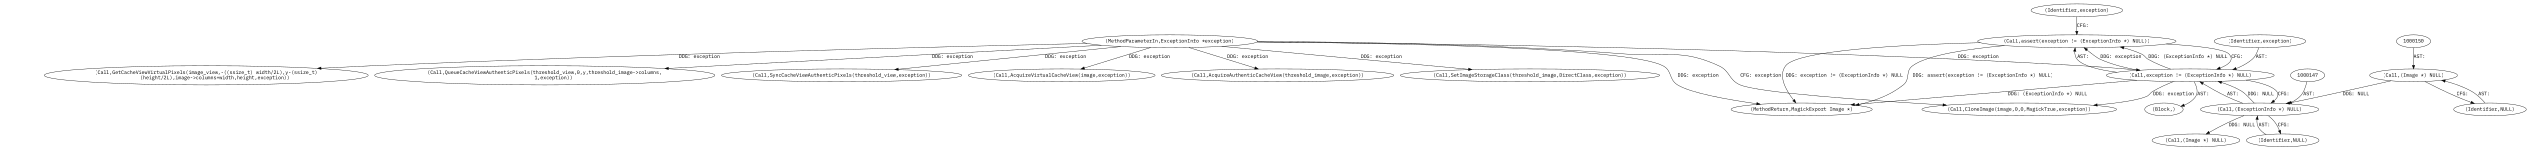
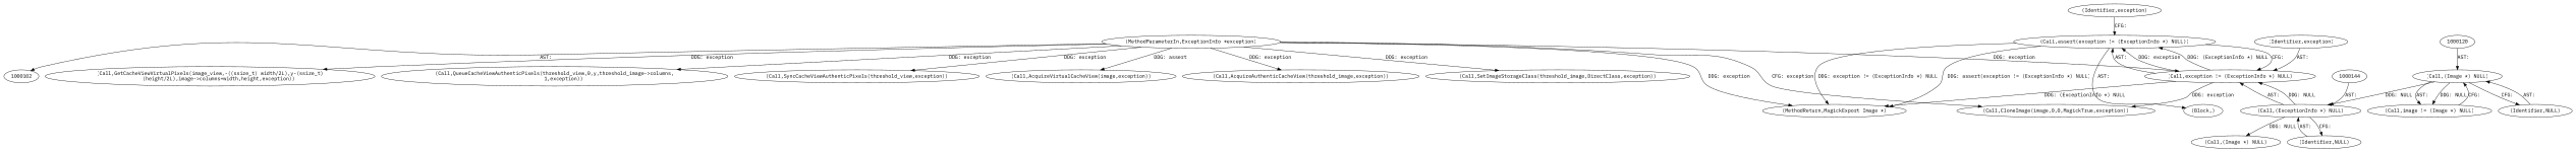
  digraph {
    fontname="IBM Plex Mono"
    node [fontname="IBM Plex Mono"]
    edge [fontname="IBM Plex Mono"]
    n1 [label="(Call,assert(exception != (ExceptionInfo *) NULL))"]
    n2 [label="(Call,exception != (ExceptionInfo *) NULL)"]
    n3 [label="(Block,)"]
    n4 [label="(MethodReturn,MagickExport Image *)"]
    n5 [label="(Call,(ExceptionInfo *) NULL)"]
    n6 [label="(Call,CloneImage(image,0,0,MagickTrue,exception))"]
    n7 [label="(Call,(Image *) NULL)"]
    n8 [label="(Identifier,NULL)"]
    n9 [label="(MethodParameterIn,ExceptionInfo *exception)"]
    n10 [label="(Call,GetCacheViewVirtualPixels(image_view,-((ssize_t) width/2L),y-(ssize_t)\n      (height/2L),image->columns+width,height,exception))"]
    n11 [label="(Call,QueueCacheViewAuthenticPixels(threshold_view,0,y,threshold_image->columns,\n      1,exception))"]
    n12 [label="(Call,SyncCacheViewAuthenticPixels(threshold_view,exception))"]
    n13 [label="(Call,AcquireVirtualCacheView(image,exception))"]
    n14 [label="(Call,AcquireAuthenticCacheView(threshold_image,exception))"]
    n15 [label="(Call,SetImageStorageClass(threshold_image,DirectClass,exception))"]
+   1000102
    n17 [label="(Call,(Image *) NULL)"]
+   n18 [label="(Call,image != (Image *) NULL)"]
    n19 [label="(Identifier,NULL)"]
    n20 [label="(Identifier,exception)"]
    n21 [label="(Identifier,exception)"]
-   1000147
-   1000120 [label=1000150]
+   1000147 [label=1000144]
+   1000120
    n1 -> n2 [label="CFG: "]
-   n2 -> n3 [label="AST: "]
+   n1 -> n3 [label="AST: "]
    n1 -> n4 [label="DDG: exception != (ExceptionInfo *) NULL"]
    n1 -> n4 [label="DDG: assert(exception != (ExceptionInfo *) NULL)"]
    n2 -> n1 [label="AST: "]
    n2 -> n1 [label="DDG: exception"]
    n2 -> n1 [label="DDG: (ExceptionInfo *) NULL"]
    n2 -> n4 [label="DDG: (ExceptionInfo *) NULL"]
-   n2 -> n5 [label="CFG: "]
    n2 -> n6 [label="DDG: exception"]
    n5 -> n2 [label="AST: "]
    n5 -> n2 [label="DDG: NULL"]
    n5 -> n7 [label="DDG: NULL"]
    n5 -> n8 [label="CFG: "]
    n8 -> n5 [label="AST: "]
    n9 -> n2 [label="DDG: exception"]
    n9 -> n4 [label="DDG: exception"]
    n9 -> n6 [label="CFG: exception"]
    n9 -> n10 [label="DDG: exception"]
    n9 -> n11 [label="DDG: exception"]
    n9 -> n12 [label="DDG: exception"]
-   n9 -> n13 [label="DDG: exception"]
+   n9 -> n13 [label="DDG: assert"]
    n9 -> n14 [label="DDG: exception"]
    n9 -> n15 [label="DDG: exception"]
+   n9 -> 1000102 [label="AST: "]
    n17 -> n5 [label="DDG: NULL"]
+   n17 -> n18 [label="AST: "]
+   n17 -> n18 [label="DDG: NULL"]
    n17 -> n19 [label="CFG: "]
+   n18 -> n17 [label="CFG: "]
    n19 -> n17 [label="AST: "]
    n20 -> n2 [label="AST: "]
    n21 -> n1 [label="CFG: "]
    1000147 -> n5 [label="AST: "]
    1000120 -> n17 [label="AST: "]
  }
